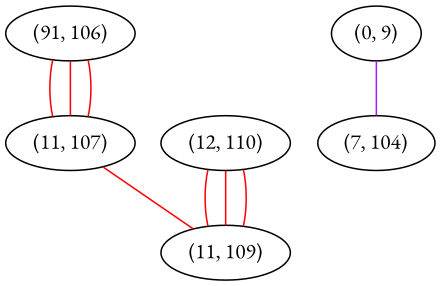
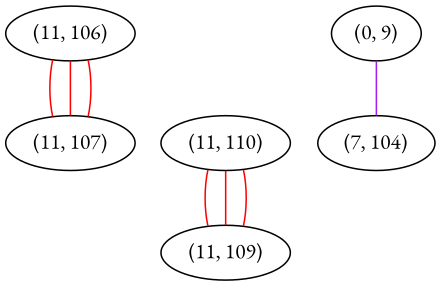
  graph {
    fontname="EB Garamond"
    node [fontname="EB Garamond"]
    edge [color=red fontname="EB Garamond" weight=1]
-   "(11, 106)" [label="(91, 106)"]
+   "(11, 106)"
    "(11, 107)"
    "(11, 109)"
    n4 [label="(0, 9)"]
    "(7, 104)"
-   "(11, 110)" [label="(12, 110)"]
+   "(11, 110)"
    "(11, 106)" -- "(11, 107)"
    "(11, 106)" -- "(11, 107)"
    "(11, 106)" -- "(11, 107)"
-   "(11, 107)" -- "(11, 109)"
    n4 -- "(7, 104)" [color=purple weight=4]
    "(11, 110)" -- "(11, 109)"
    "(11, 110)" -- "(11, 109)"
    "(11, 110)" -- "(11, 109)"
  }
